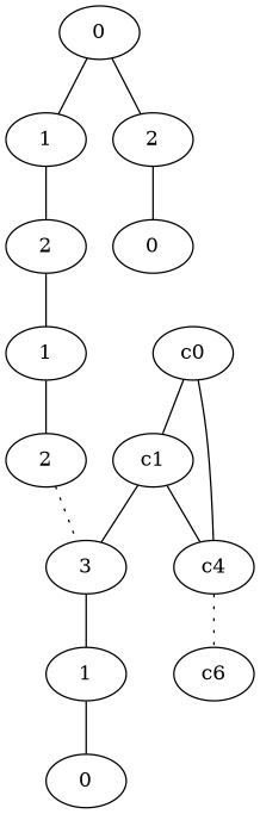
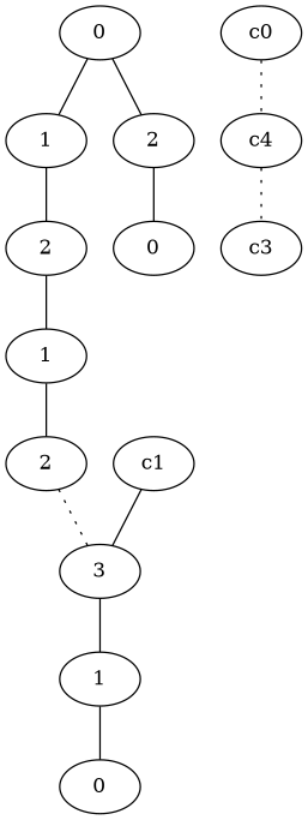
  graph {
    n1 [label=0]
    n2 [label=1]
    n3 [label=2]
    n4 [label=2]
    n5 [label=0]
    n6 [label=1]
    n7 [label=2]
    n8 [label=3]
    n9 [label=1]
    n10 [label=0]
    c0
    c1
    n13 [label=c4]
-   c3 [label=c6]
+   c3
    n1 -- n2
    n1 -- n3
    n2 -- n4
    n3 -- n5
    n4 -- n6
    n6 -- n7
    n7 -- n8 [style=dotted]
    n8 -- n9
    n9 -- n10
-   c0 -- c1
-   c0 -- n13
+   c0 -- n13 [style=dotted]
    c1 -- n8
-   c1 -- n13
    n13 -- c3 [style=dotted]
  }
